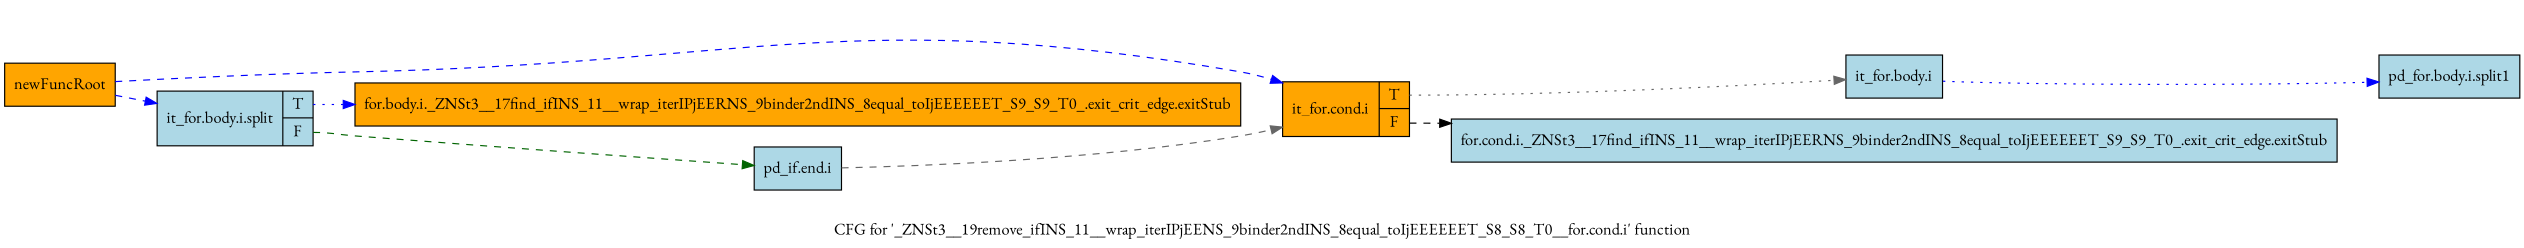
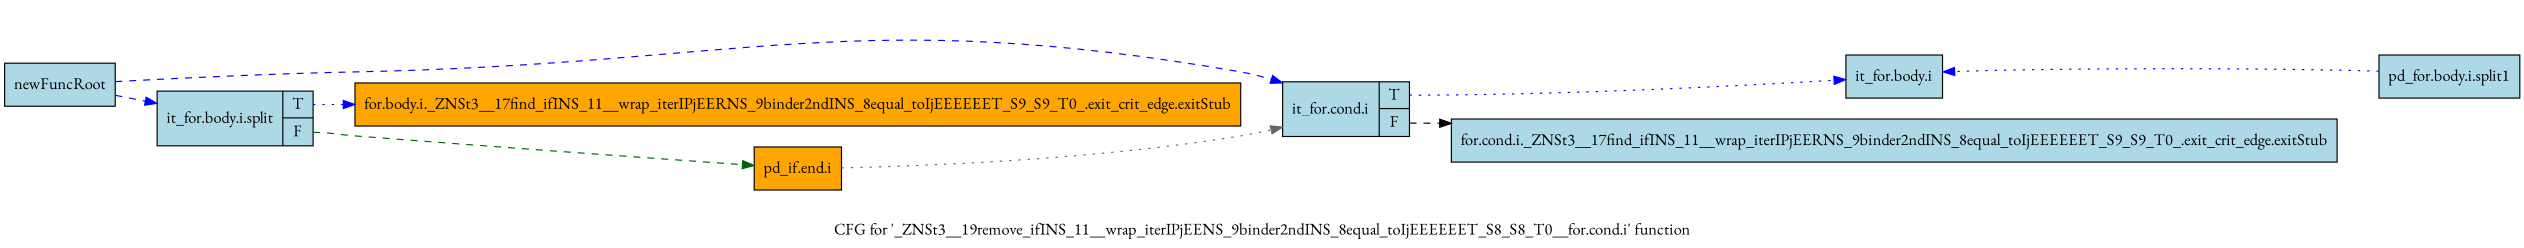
  digraph {
    fontname="EB Garamond"
    label="CFG for '_ZNSt3__19remove_ifINS_11__wrap_iterIPjEENS_9binder2ndINS_8equal_toIjEEEEEET_S8_S8_T0__for.cond.i' function"
    rankdir=LR
    node [fillcolor=lightblue fontname="EB Garamond" shape=record style=filled]
    edge [color=blue fontname="EB Garamond" style=dashed]
-   n1 [fillcolor=orange label="{newFuncRoot}"]
-   n2 [fillcolor=orange label="{it_for.cond.i|{<s0>T|<s1>F}}"]
+   n1 [label="{newFuncRoot}"]
+   n2 [label="{it_for.cond.i|{<s0>T|<s1>F}}"]
    n3 [label="{it_for.body.i.split|{<s0>T|<s1>F}}"]
    n4 [label="{for.cond.i._ZNSt3__17find_ifINS_11__wrap_iterIPjEERNS_9binder2ndINS_8equal_toIjEEEEEET_S9_S9_T0_.exit_crit_edge.exitStub}"]
    n5 [label="{it_for.body.i}"]
    n6 [label="{pd_for.body.i.split1}"]
    n7 [fillcolor=orange label="{for.body.i._ZNSt3__17find_ifINS_11__wrap_iterIPjEERNS_9binder2ndINS_8equal_toIjEEEEEET_S9_S9_T0_.exit_crit_edge.exitStub}"]
-   n8 [label="{pd_if.end.i}"]
+   n8 [fillcolor=orange label="{pd_if.end.i}"]
    n1 -> n2
    n1 -> n3
    n2 -> n4 [color=black tailport=s1]
-   n2 -> n5 [color=gray40 style=dotted tailport=s0]
+   n2 -> n5 [style=dotted tailport=s0]
    n3 -> n7 [style=dotted tailport=s0]
    n3 -> n8 [color=darkgreen tailport=s1]
-   n5 -> n6 [style=dotted]
-   n8 -> n2 [color=gray40]
+   n6 -> n5 [style=dotted]
+   n8 -> n2 [color=gray40 style=dotted]
  }
